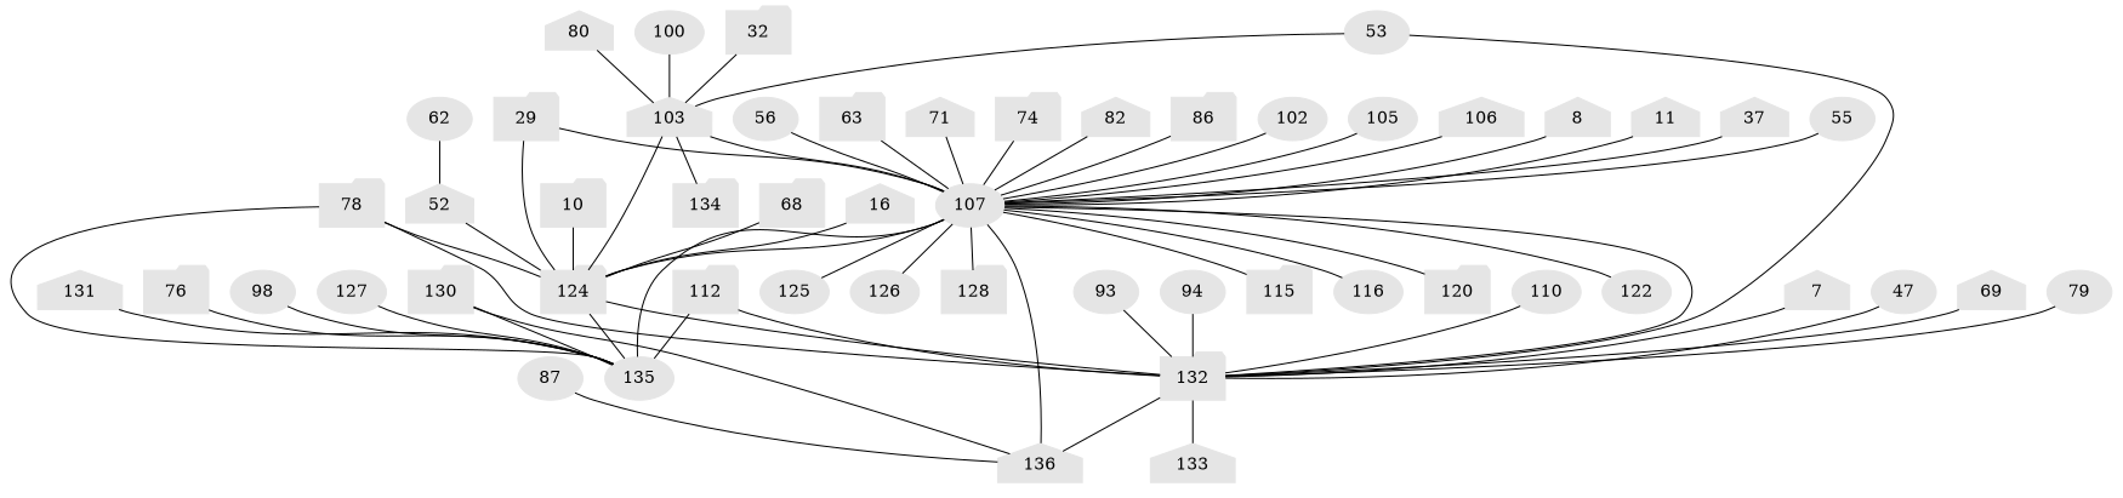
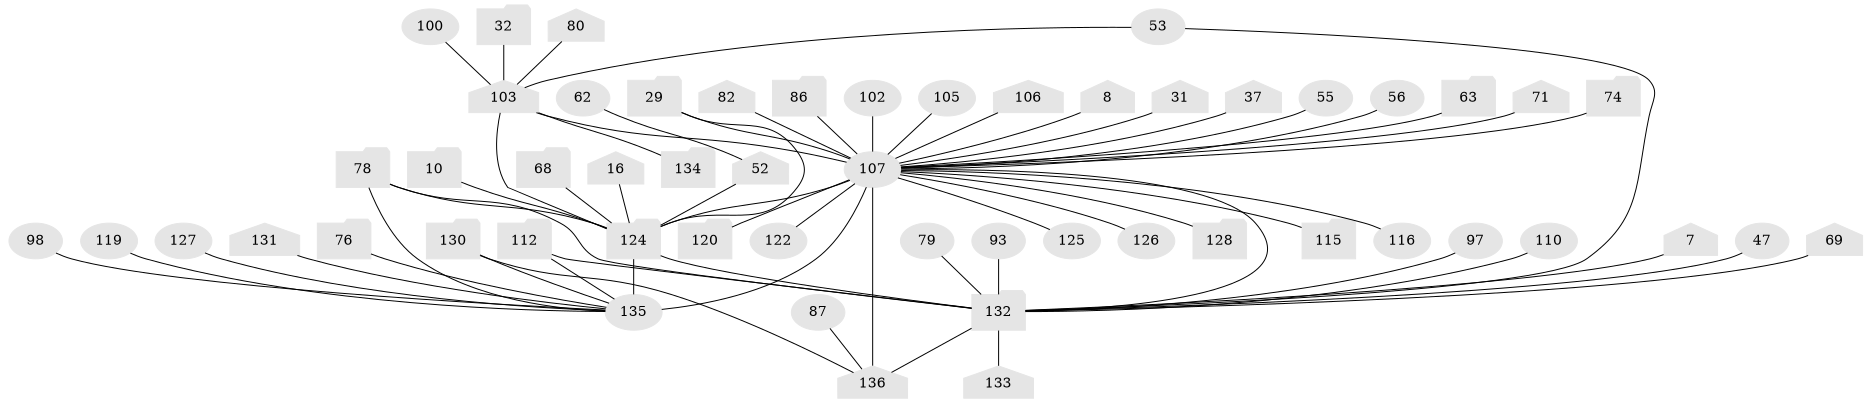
  graph {
    node [color=gray90 shape=ellipse style=filled]
    132 [shape=folder super="+84+91+111"]
    136 [shape=house super="+23"]
    133 [shape=house]
    7 [shape=house]
    107 [super="+104+97+38+25"]
    124 [shape=folder super="+118+89+6+92+117"]
    135 [super="+129+121+45+60+99+108+113+114+123+61+73+58"]
    115 [shape=folder]
    116
    120 [shape=folder super="+96"]
    122
    125
    126
    128 [shape=folder]
    8 [shape=house]
    10 [shape=folder]
-   11 [shape=house]
+   11 [shape=house label=31]
    16 [shape=house]
    29 [shape=folder super="+18"]
    103 [shape=house super="+43+95+59"]
    134 [shape=folder]
    32 [shape=folder]
    37 [shape=house]
    47
    52 [shape=house super="+42"]
    53 [super="+24"]
    55
    56
    62 [super="+54"]
    63 [shape=folder super="+51"]
    68 [shape=folder]
    69 [shape=house]
    71 [shape=house]
    74 [shape=folder]
    76 [shape=folder]
    78 [shape=folder super="+13+75+44"]
    79
    80 [shape=house]
    82 [shape=house]
    86 [shape=folder]
    87
    93
-   94
+   94 [label=97]
    98
    100 [super="+21"]
    102
    105
    106 [shape=house]
    110
    112 [shape=folder super="+46+70"]
+   119
    127
    130 [shape=folder]
    131 [shape=house]
    132 -- 136 [weight=2]
    132 -- 133
    7 -- 132
    107 -- 132 [weight=9]
    107 -- 136 [weight=5]
    107 -- 124 [weight=9]
    107 -- 135 [weight=10]
    107 -- 115
    107 -- 116
    107 -- 120 [weight=2]
    107 -- 122
    107 -- 125
    107 -- 126
    107 -- 128
    124 -- 132 [weight=8]
    124 -- 135 [weight=4]
    8 -- 107
    10 -- 124
    11 -- 107
    16 -- 124
    29 -- 107
    29 -- 124 [weight=2]
    103 -- 107 [weight=9]
    103 -- 124
    103 -- 134
    32 -- 103
    37 -- 107
    47 -- 132
    52 -- 124
    53 -- 132
    53 -- 103
    55 -- 107
    56 -- 107
    62 -- 52 [weight=2]
    63 -- 107 [weight=3]
    68 -- 124
    69 -- 132
    71 -- 107
    74 -- 107
    76 -- 135
    78 -- 132 [weight=3]
    78 -- 124 [weight=3]
    78 -- 135
    79 -- 132
    80 -- 103
    82 -- 107
    86 -- 107
    87 -- 136
    93 -- 132
    94 -- 132
    98 -- 135
    100 -- 103
    102 -- 107
    105 -- 107
    106 -- 107
    110 -- 132
    112 -- 132
    112 -- 135
+   119 -- 135
    127 -- 135
    130 -- 136
    130 -- 135
    131 -- 135
  }
